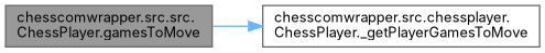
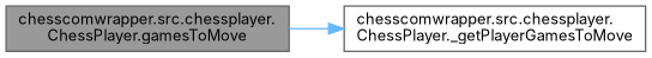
  digraph {
    rankdir=LR
    fontname=Inter
    node [fontname=Inter fontsize=10 shape=box style=filled]
-   n1 [color=gray40 fillcolor=grey60 fontcolor=black height=0.2 label="chesscomwrapper.src.src.\lChessPlayer.gamesToMove" width=0.4]
+   n1 [color=gray40 fillcolor=grey60 fontcolor=black height=0.2 label="chesscomwrapper.src.chessplayer.\lChessPlayer.gamesToMove" width=0.4]
    n2 [color=grey40 fillcolor=white height=0.2 label="chesscomwrapper.src.chessplayer.\lChessPlayer._getPlayerGamesToMove" width=0.4]
    n1 -> n2 [color=steelblue1 fontname=Inter fontsize=10 labelfontname=Helvetica labelfontsize=10 style=solid]
  }
